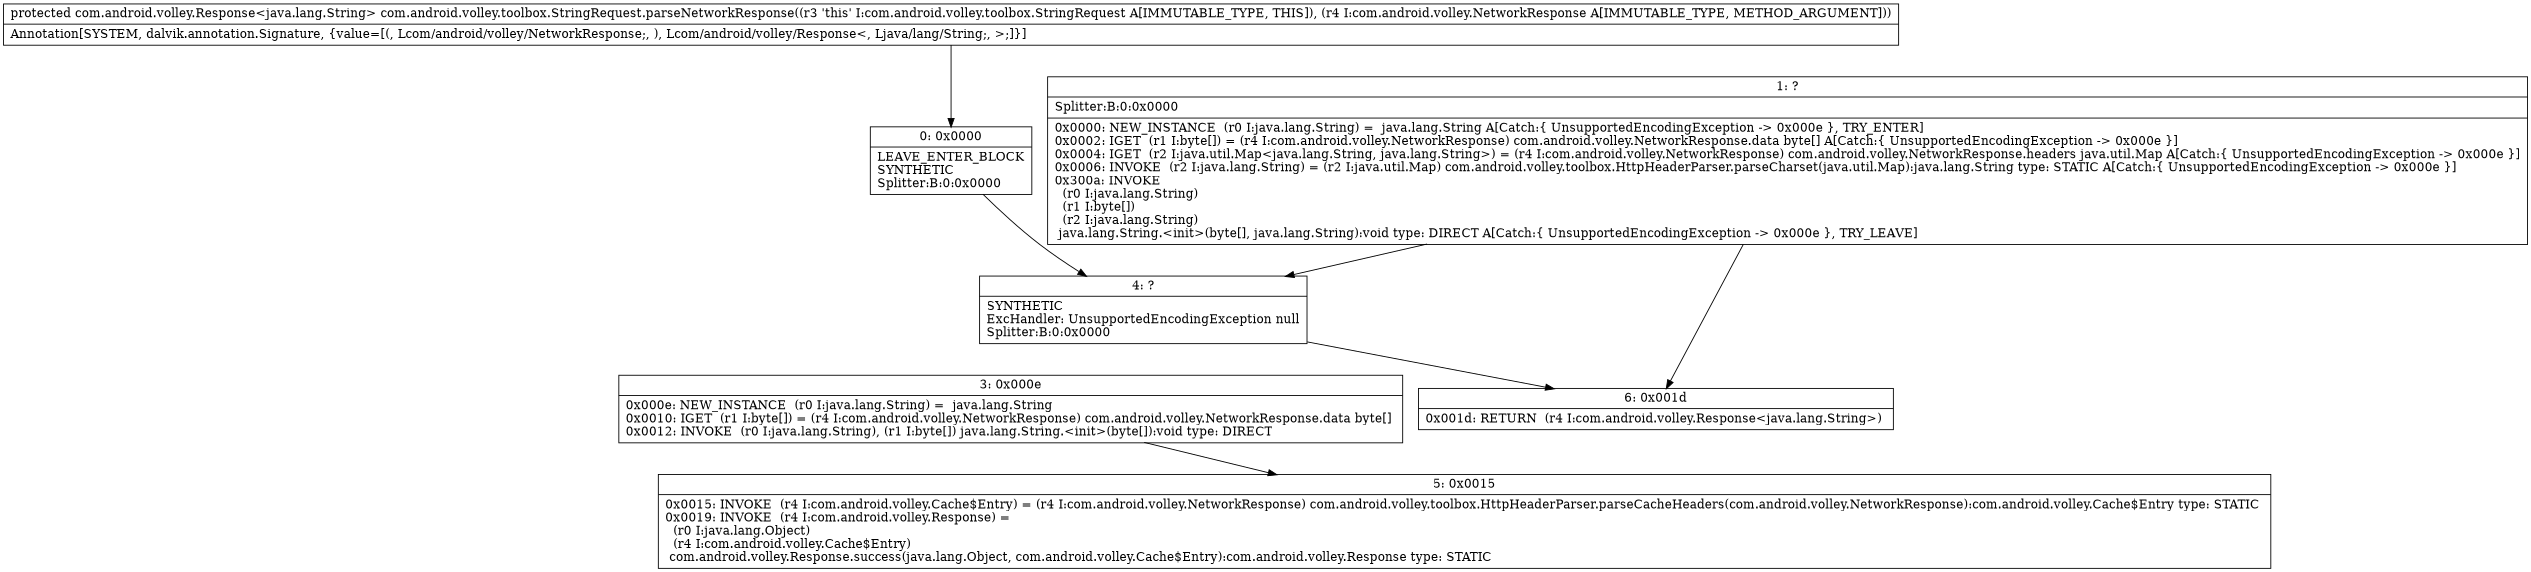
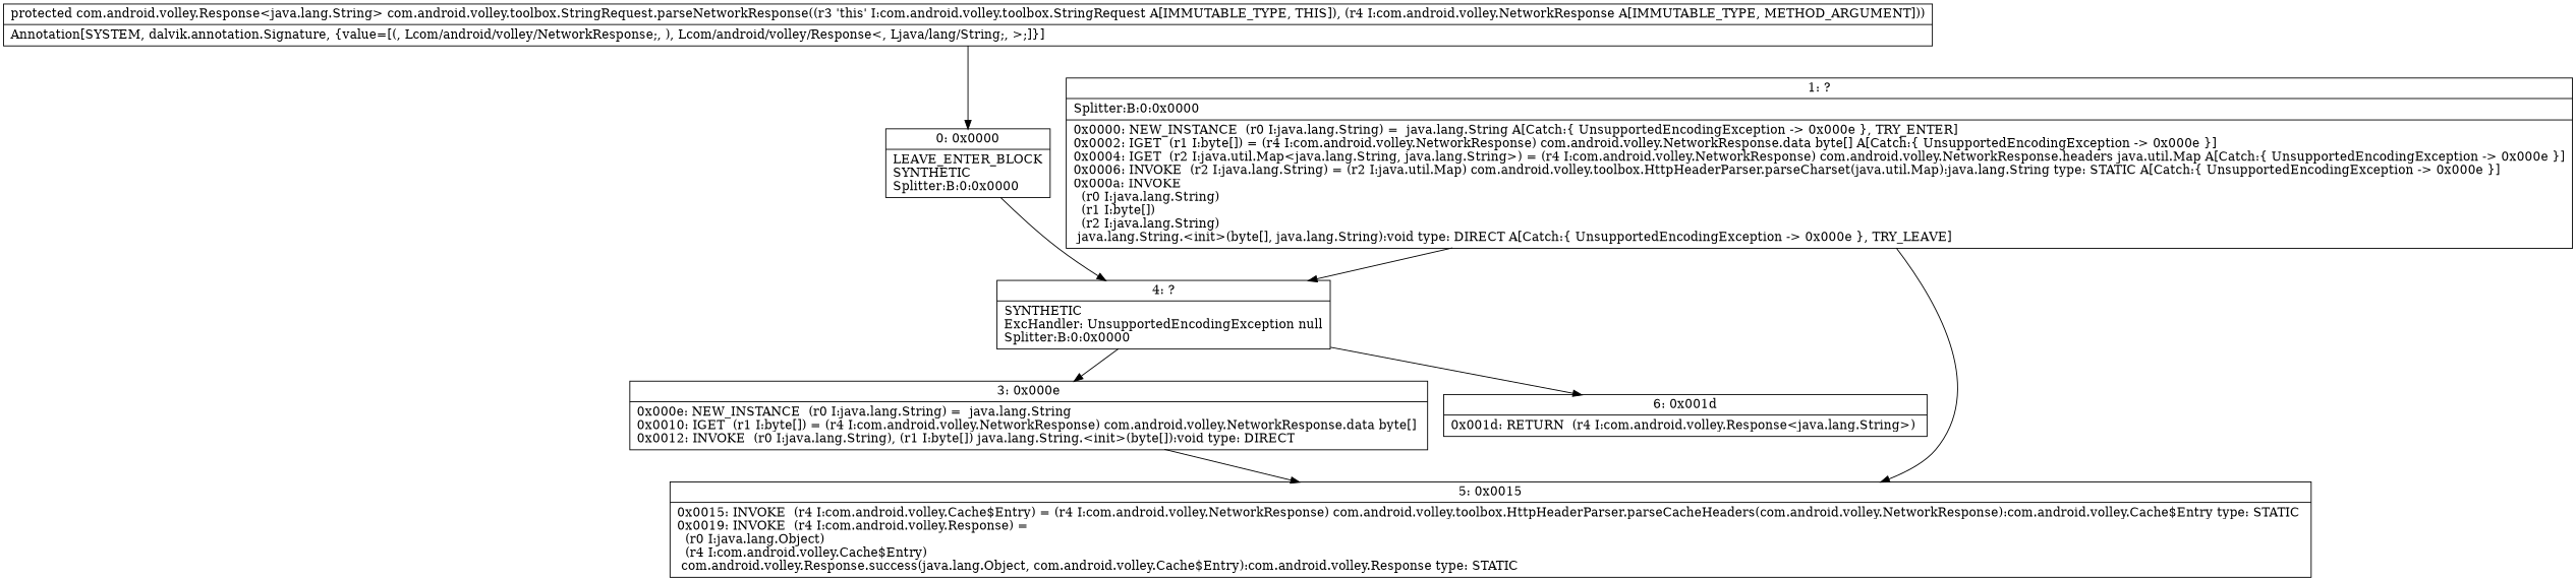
  digraph {
    node [shape=record]
    n1 [label="{0\:\ 0x0000|LEAVE_ENTER_BLOCK\lSYNTHETIC\lSplitter:B:0:0x0000\l}"]
    n2 [label="{4\:\ ?|SYNTHETIC\lExcHandler: UnsupportedEncodingException null\lSplitter:B:0:0x0000\l}"]
-   n3 [label="{1\:\ ?|Splitter:B:0:0x0000\l|0x0000: NEW_INSTANCE  (r0 I:java.lang.String) =  java.lang.String A[Catch:\{ UnsupportedEncodingException \-\> 0x000e \}, TRY_ENTER]\l0x0002: IGET  (r1 I:byte[]) = (r4 I:com.android.volley.NetworkResponse) com.android.volley.NetworkResponse.data byte[] A[Catch:\{ UnsupportedEncodingException \-\> 0x000e \}]\l0x0004: IGET  (r2 I:java.util.Map\<java.lang.String, java.lang.String\>) = (r4 I:com.android.volley.NetworkResponse) com.android.volley.NetworkResponse.headers java.util.Map A[Catch:\{ UnsupportedEncodingException \-\> 0x000e \}]\l0x0006: INVOKE  (r2 I:java.lang.String) = (r2 I:java.util.Map) com.android.volley.toolbox.HttpHeaderParser.parseCharset(java.util.Map):java.lang.String type: STATIC A[Catch:\{ UnsupportedEncodingException \-\> 0x000e \}]\l0x300a: INVOKE  \l  (r0 I:java.lang.String)\l  (r1 I:byte[])\l  (r2 I:java.lang.String)\l java.lang.String.\<init\>(byte[], java.lang.String):void type: DIRECT A[Catch:\{ UnsupportedEncodingException \-\> 0x000e \}, TRY_LEAVE]\l}"]
+   n3 [label="{1\:\ ?|Splitter:B:0:0x0000\l|0x0000: NEW_INSTANCE  (r0 I:java.lang.String) =  java.lang.String A[Catch:\{ UnsupportedEncodingException \-\> 0x000e \}, TRY_ENTER]\l0x0002: IGET  (r1 I:byte[]) = (r4 I:com.android.volley.NetworkResponse) com.android.volley.NetworkResponse.data byte[] A[Catch:\{ UnsupportedEncodingException \-\> 0x000e \}]\l0x0004: IGET  (r2 I:java.util.Map\<java.lang.String, java.lang.String\>) = (r4 I:com.android.volley.NetworkResponse) com.android.volley.NetworkResponse.headers java.util.Map A[Catch:\{ UnsupportedEncodingException \-\> 0x000e \}]\l0x0006: INVOKE  (r2 I:java.lang.String) = (r2 I:java.util.Map) com.android.volley.toolbox.HttpHeaderParser.parseCharset(java.util.Map):java.lang.String type: STATIC A[Catch:\{ UnsupportedEncodingException \-\> 0x000e \}]\l0x000a: INVOKE  \l  (r0 I:java.lang.String)\l  (r1 I:byte[])\l  (r2 I:java.lang.String)\l java.lang.String.\<init\>(byte[], java.lang.String):void type: DIRECT A[Catch:\{ UnsupportedEncodingException \-\> 0x000e \}, TRY_LEAVE]\l}"]
    n4 [label="{5\:\ 0x0015|0x0015: INVOKE  (r4 I:com.android.volley.Cache$Entry) = (r4 I:com.android.volley.NetworkResponse) com.android.volley.toolbox.HttpHeaderParser.parseCacheHeaders(com.android.volley.NetworkResponse):com.android.volley.Cache$Entry type: STATIC \l0x0019: INVOKE  (r4 I:com.android.volley.Response) = \l  (r0 I:java.lang.Object)\l  (r4 I:com.android.volley.Cache$Entry)\l com.android.volley.Response.success(java.lang.Object, com.android.volley.Cache$Entry):com.android.volley.Response type: STATIC \l}"]
    n5 [label="{3\:\ 0x000e|0x000e: NEW_INSTANCE  (r0 I:java.lang.String) =  java.lang.String \l0x0010: IGET  (r1 I:byte[]) = (r4 I:com.android.volley.NetworkResponse) com.android.volley.NetworkResponse.data byte[] \l0x0012: INVOKE  (r0 I:java.lang.String), (r1 I:byte[]) java.lang.String.\<init\>(byte[]):void type: DIRECT \l}"]
    n6 [label="{6\:\ 0x001d|0x001d: RETURN  (r4 I:com.android.volley.Response\<java.lang.String\>) \l}"]
    n7 [label="{protected com.android.volley.Response\<java.lang.String\> com.android.volley.toolbox.StringRequest.parseNetworkResponse((r3 'this' I:com.android.volley.toolbox.StringRequest A[IMMUTABLE_TYPE, THIS]), (r4 I:com.android.volley.NetworkResponse A[IMMUTABLE_TYPE, METHOD_ARGUMENT]))  | Annotation[SYSTEM, dalvik.annotation.Signature, \{value=[(, Lcom\/android\/volley\/NetworkResponse;, ), Lcom\/android\/volley\/Response\<, Ljava\/lang\/String;, \>;]\}]\l}"]
    n1 -> n2
+   n2 -> n5
    n2 -> n6
    n3 -> n2
-   n3 -> n6
+   n3 -> n4
    n5 -> n4
    n7 -> n1
  }
